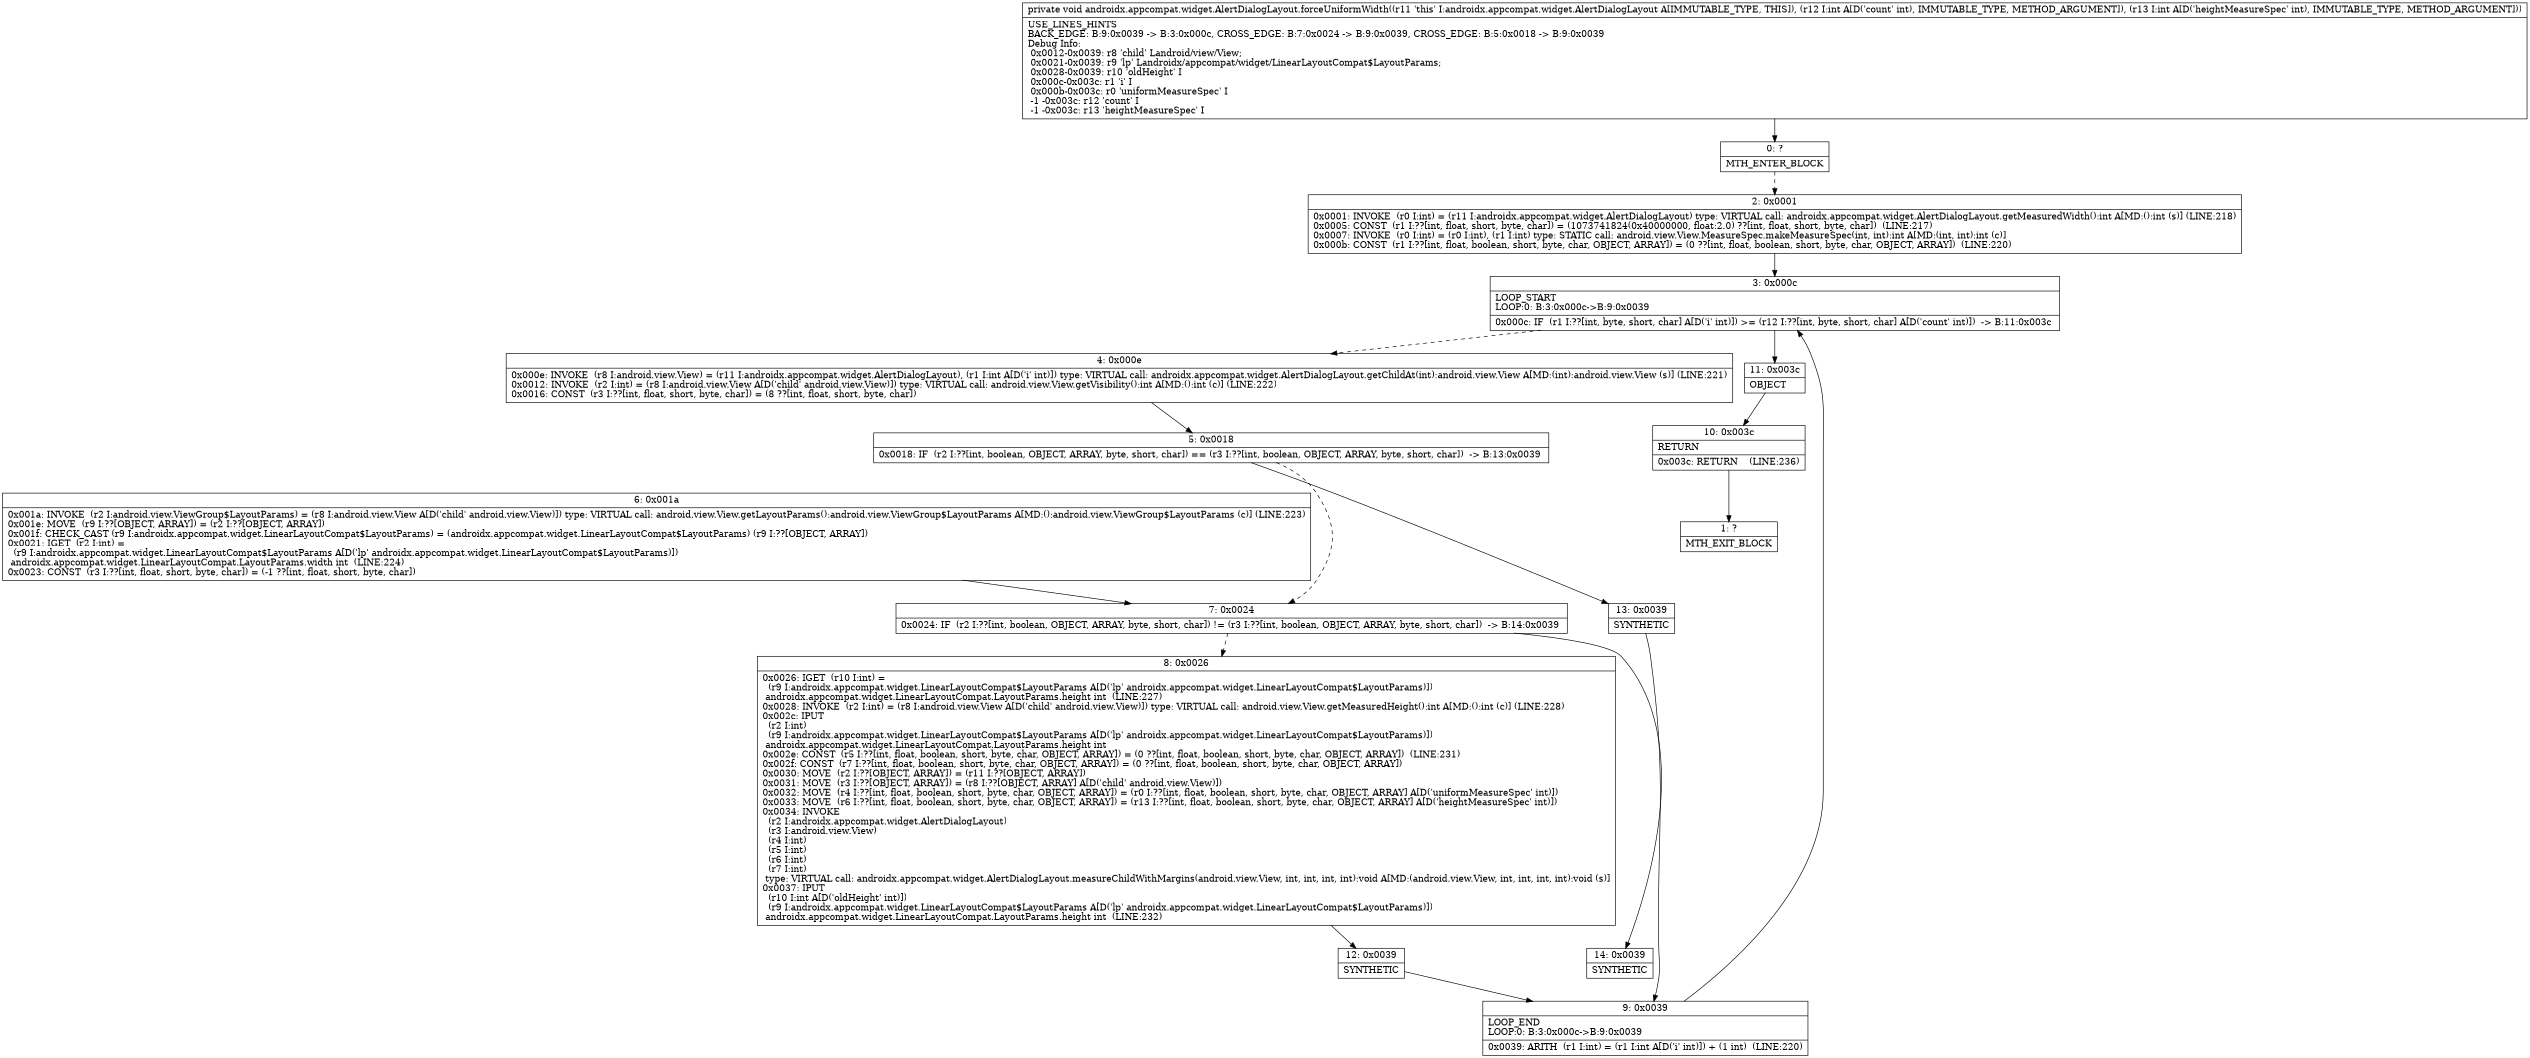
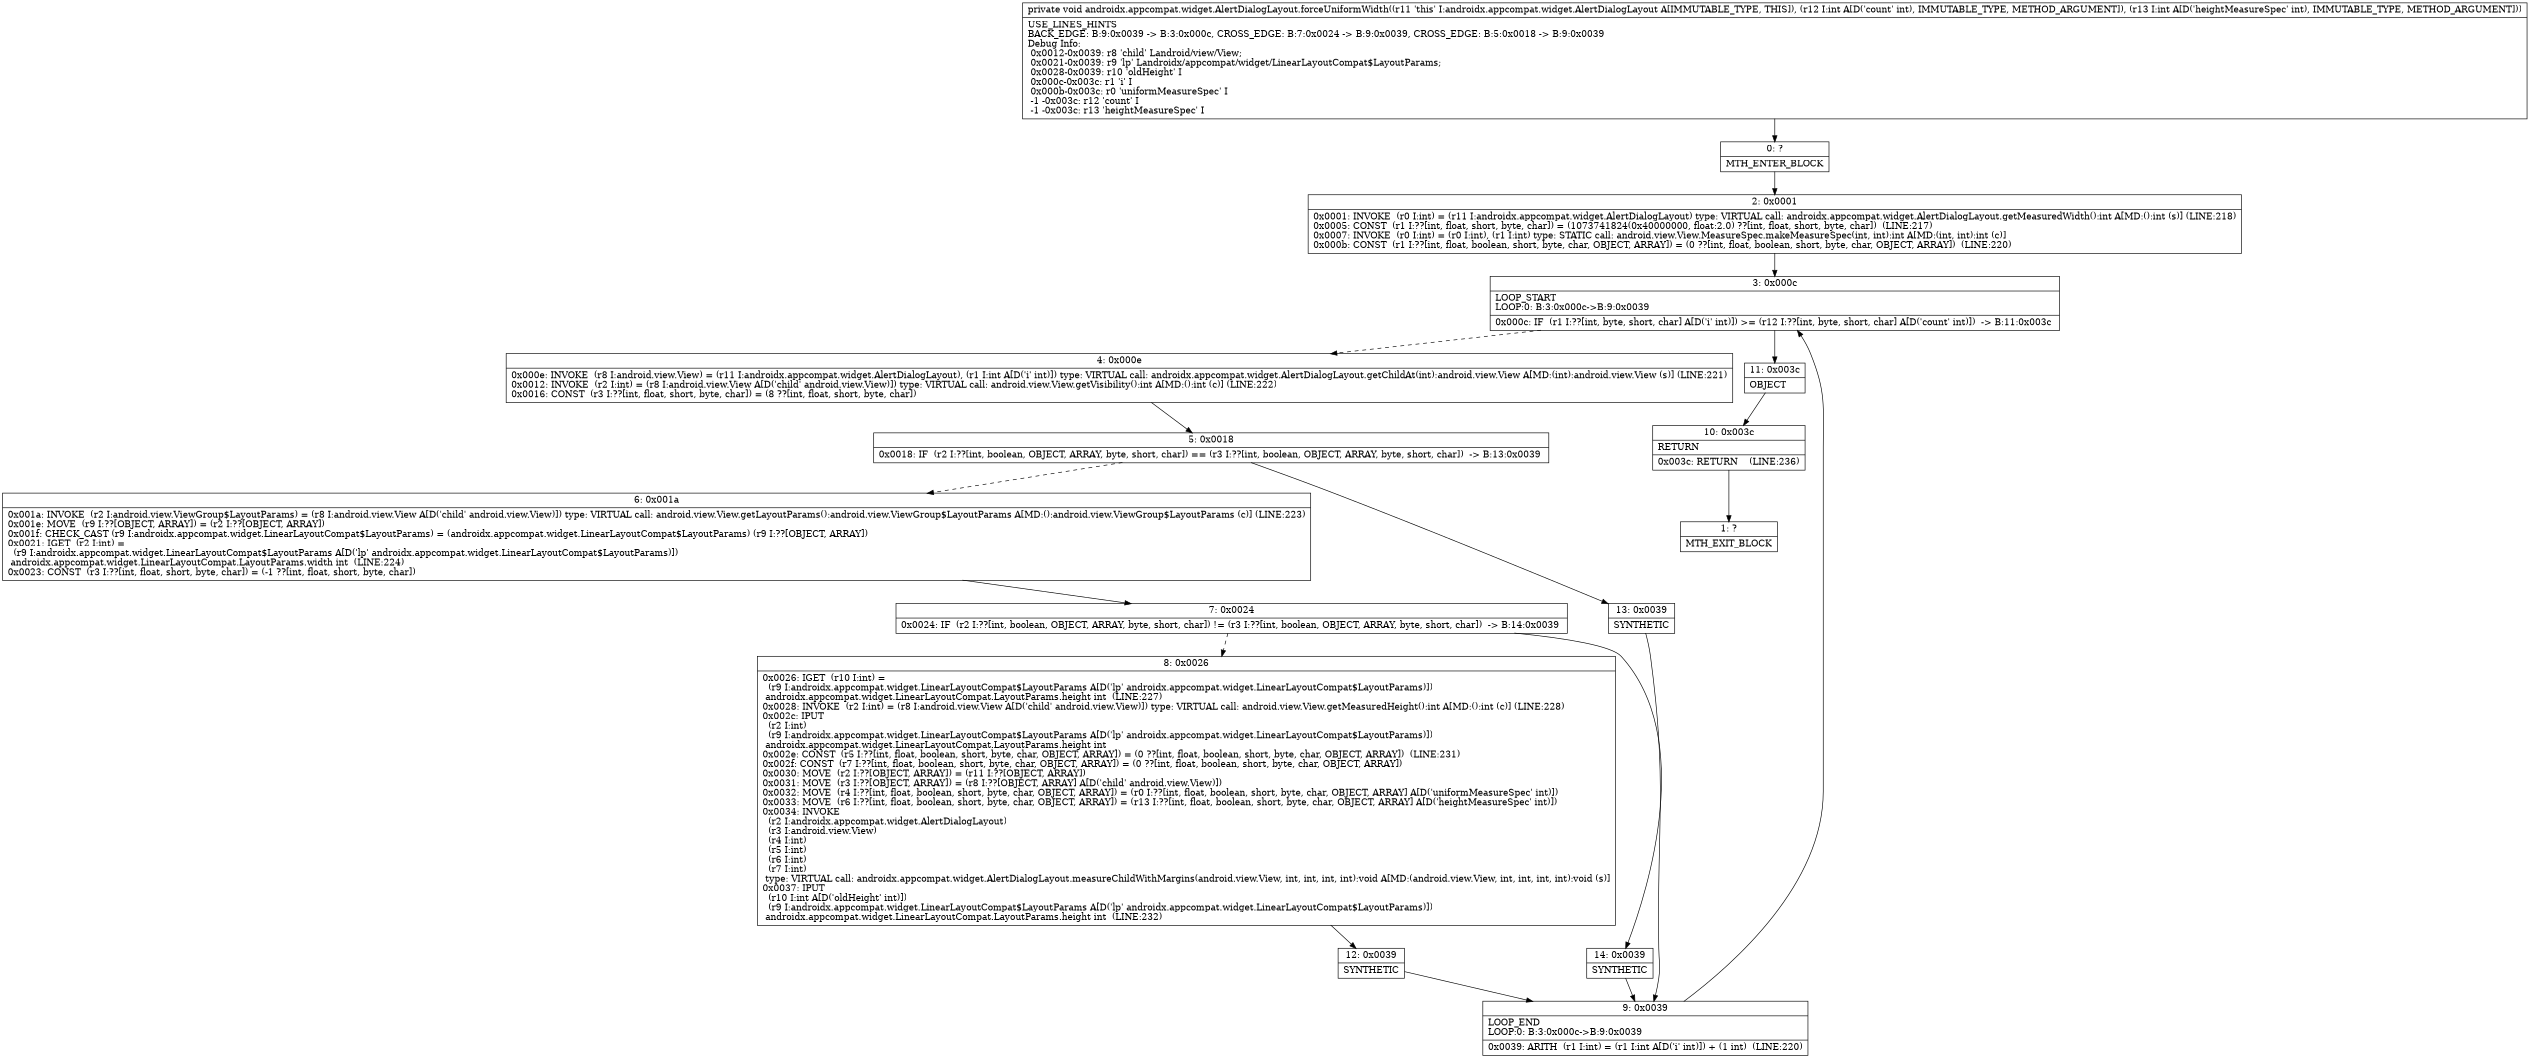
  digraph {
    node [shape=record]
    n1 [label="{0\:\ ?|MTH_ENTER_BLOCK\l}"]
    n2 [label="{2\:\ 0x0001|0x0001: INVOKE  (r0 I:int) = (r11 I:androidx.appcompat.widget.AlertDialogLayout) type: VIRTUAL call: androidx.appcompat.widget.AlertDialogLayout.getMeasuredWidth():int A[MD:():int (s)] (LINE:218)\l0x0005: CONST  (r1 I:??[int, float, short, byte, char]) = (1073741824(0x40000000, float:2.0) ??[int, float, short, byte, char])  (LINE:217)\l0x0007: INVOKE  (r0 I:int) = (r0 I:int), (r1 I:int) type: STATIC call: android.view.View.MeasureSpec.makeMeasureSpec(int, int):int A[MD:(int, int):int (c)]\l0x000b: CONST  (r1 I:??[int, float, boolean, short, byte, char, OBJECT, ARRAY]) = (0 ??[int, float, boolean, short, byte, char, OBJECT, ARRAY])  (LINE:220)\l}"]
    n3 [label="{3\:\ 0x000c|LOOP_START\lLOOP:0: B:3:0x000c\-\>B:9:0x0039\l|0x000c: IF  (r1 I:??[int, byte, short, char] A[D('i' int)]) \>= (r12 I:??[int, byte, short, char] A[D('count' int)])  \-\> B:11:0x003c \l}"]
    n4 [label="{4\:\ 0x000e|0x000e: INVOKE  (r8 I:android.view.View) = (r11 I:androidx.appcompat.widget.AlertDialogLayout), (r1 I:int A[D('i' int)]) type: VIRTUAL call: androidx.appcompat.widget.AlertDialogLayout.getChildAt(int):android.view.View A[MD:(int):android.view.View (s)] (LINE:221)\l0x0012: INVOKE  (r2 I:int) = (r8 I:android.view.View A[D('child' android.view.View)]) type: VIRTUAL call: android.view.View.getVisibility():int A[MD:():int (c)] (LINE:222)\l0x0016: CONST  (r3 I:??[int, float, short, byte, char]) = (8 ??[int, float, short, byte, char]) \l}"]
    n5 [label="{11\:\ 0x003c|OBJECT\l}"]
    n6 [label="{5\:\ 0x0018|0x0018: IF  (r2 I:??[int, boolean, OBJECT, ARRAY, byte, short, char]) == (r3 I:??[int, boolean, OBJECT, ARRAY, byte, short, char])  \-\> B:13:0x0039 \l}"]
    n7 [label="{10\:\ 0x003c|RETURN\l|0x003c: RETURN    (LINE:236)\l}"]
    n8 [label="{6\:\ 0x001a|0x001a: INVOKE  (r2 I:android.view.ViewGroup$LayoutParams) = (r8 I:android.view.View A[D('child' android.view.View)]) type: VIRTUAL call: android.view.View.getLayoutParams():android.view.ViewGroup$LayoutParams A[MD:():android.view.ViewGroup$LayoutParams (c)] (LINE:223)\l0x001e: MOVE  (r9 I:??[OBJECT, ARRAY]) = (r2 I:??[OBJECT, ARRAY]) \l0x001f: CHECK_CAST (r9 I:androidx.appcompat.widget.LinearLayoutCompat$LayoutParams) = (androidx.appcompat.widget.LinearLayoutCompat$LayoutParams) (r9 I:??[OBJECT, ARRAY]) \l0x0021: IGET  (r2 I:int) = \l  (r9 I:androidx.appcompat.widget.LinearLayoutCompat$LayoutParams A[D('lp' androidx.appcompat.widget.LinearLayoutCompat$LayoutParams)])\l androidx.appcompat.widget.LinearLayoutCompat.LayoutParams.width int  (LINE:224)\l0x0023: CONST  (r3 I:??[int, float, short, byte, char]) = (\-1 ??[int, float, short, byte, char]) \l}"]
    n9 [label="{13\:\ 0x0039|SYNTHETIC\l}"]
    n10 [label="{7\:\ 0x0024|0x0024: IF  (r2 I:??[int, boolean, OBJECT, ARRAY, byte, short, char]) != (r3 I:??[int, boolean, OBJECT, ARRAY, byte, short, char])  \-\> B:14:0x0039 \l}"]
    n11 [label="{9\:\ 0x0039|LOOP_END\lLOOP:0: B:3:0x000c\-\>B:9:0x0039\l|0x0039: ARITH  (r1 I:int) = (r1 I:int A[D('i' int)]) + (1 int)  (LINE:220)\l}"]
    n12 [label="{8\:\ 0x0026|0x0026: IGET  (r10 I:int) = \l  (r9 I:androidx.appcompat.widget.LinearLayoutCompat$LayoutParams A[D('lp' androidx.appcompat.widget.LinearLayoutCompat$LayoutParams)])\l androidx.appcompat.widget.LinearLayoutCompat.LayoutParams.height int  (LINE:227)\l0x0028: INVOKE  (r2 I:int) = (r8 I:android.view.View A[D('child' android.view.View)]) type: VIRTUAL call: android.view.View.getMeasuredHeight():int A[MD:():int (c)] (LINE:228)\l0x002c: IPUT  \l  (r2 I:int)\l  (r9 I:androidx.appcompat.widget.LinearLayoutCompat$LayoutParams A[D('lp' androidx.appcompat.widget.LinearLayoutCompat$LayoutParams)])\l androidx.appcompat.widget.LinearLayoutCompat.LayoutParams.height int \l0x002e: CONST  (r5 I:??[int, float, boolean, short, byte, char, OBJECT, ARRAY]) = (0 ??[int, float, boolean, short, byte, char, OBJECT, ARRAY])  (LINE:231)\l0x002f: CONST  (r7 I:??[int, float, boolean, short, byte, char, OBJECT, ARRAY]) = (0 ??[int, float, boolean, short, byte, char, OBJECT, ARRAY]) \l0x0030: MOVE  (r2 I:??[OBJECT, ARRAY]) = (r11 I:??[OBJECT, ARRAY]) \l0x0031: MOVE  (r3 I:??[OBJECT, ARRAY]) = (r8 I:??[OBJECT, ARRAY] A[D('child' android.view.View)]) \l0x0032: MOVE  (r4 I:??[int, float, boolean, short, byte, char, OBJECT, ARRAY]) = (r0 I:??[int, float, boolean, short, byte, char, OBJECT, ARRAY] A[D('uniformMeasureSpec' int)]) \l0x0033: MOVE  (r6 I:??[int, float, boolean, short, byte, char, OBJECT, ARRAY]) = (r13 I:??[int, float, boolean, short, byte, char, OBJECT, ARRAY] A[D('heightMeasureSpec' int)]) \l0x0034: INVOKE  \l  (r2 I:androidx.appcompat.widget.AlertDialogLayout)\l  (r3 I:android.view.View)\l  (r4 I:int)\l  (r5 I:int)\l  (r6 I:int)\l  (r7 I:int)\l type: VIRTUAL call: androidx.appcompat.widget.AlertDialogLayout.measureChildWithMargins(android.view.View, int, int, int, int):void A[MD:(android.view.View, int, int, int, int):void (s)]\l0x0037: IPUT  \l  (r10 I:int A[D('oldHeight' int)])\l  (r9 I:androidx.appcompat.widget.LinearLayoutCompat$LayoutParams A[D('lp' androidx.appcompat.widget.LinearLayoutCompat$LayoutParams)])\l androidx.appcompat.widget.LinearLayoutCompat.LayoutParams.height int  (LINE:232)\l}"]
    n13 [label="{14\:\ 0x0039|SYNTHETIC\l}"]
    n14 [label="{12\:\ 0x0039|SYNTHETIC\l}"]
    n15 [label="{1\:\ ?|MTH_EXIT_BLOCK\l}"]
    n16 [label="{private void androidx.appcompat.widget.AlertDialogLayout.forceUniformWidth((r11 'this' I:androidx.appcompat.widget.AlertDialogLayout A[IMMUTABLE_TYPE, THIS]), (r12 I:int A[D('count' int), IMMUTABLE_TYPE, METHOD_ARGUMENT]), (r13 I:int A[D('heightMeasureSpec' int), IMMUTABLE_TYPE, METHOD_ARGUMENT]))  | USE_LINES_HINTS\lBACK_EDGE: B:9:0x0039 \-\> B:3:0x000c, CROSS_EDGE: B:7:0x0024 \-\> B:9:0x0039, CROSS_EDGE: B:5:0x0018 \-\> B:9:0x0039\lDebug Info:\l  0x0012\-0x0039: r8 'child' Landroid\/view\/View;\l  0x0021\-0x0039: r9 'lp' Landroidx\/appcompat\/widget\/LinearLayoutCompat$LayoutParams;\l  0x0028\-0x0039: r10 'oldHeight' I\l  0x000c\-0x003c: r1 'i' I\l  0x000b\-0x003c: r0 'uniformMeasureSpec' I\l  \-1 \-0x003c: r12 'count' I\l  \-1 \-0x003c: r13 'heightMeasureSpec' I\l}"]
-   n1 -> n2 [style=dashed]
+   n1 -> n2
    n2 -> n3
    n3 -> n4 [style=dashed]
    n3 -> n5
    n4 -> n6
    n5 -> n7
-   n6 -> n10 [style=dashed]
+   n6 -> n8 [style=dashed]
    n6 -> n9
    n7 -> n15
    n8 -> n10
    n9 -> n11
    n10 -> n12 [style=dashed]
    n10 -> n13
    n11 -> n3
    n12 -> n14
+   n13 -> n11
    n14 -> n11
    n16 -> n1
  }
